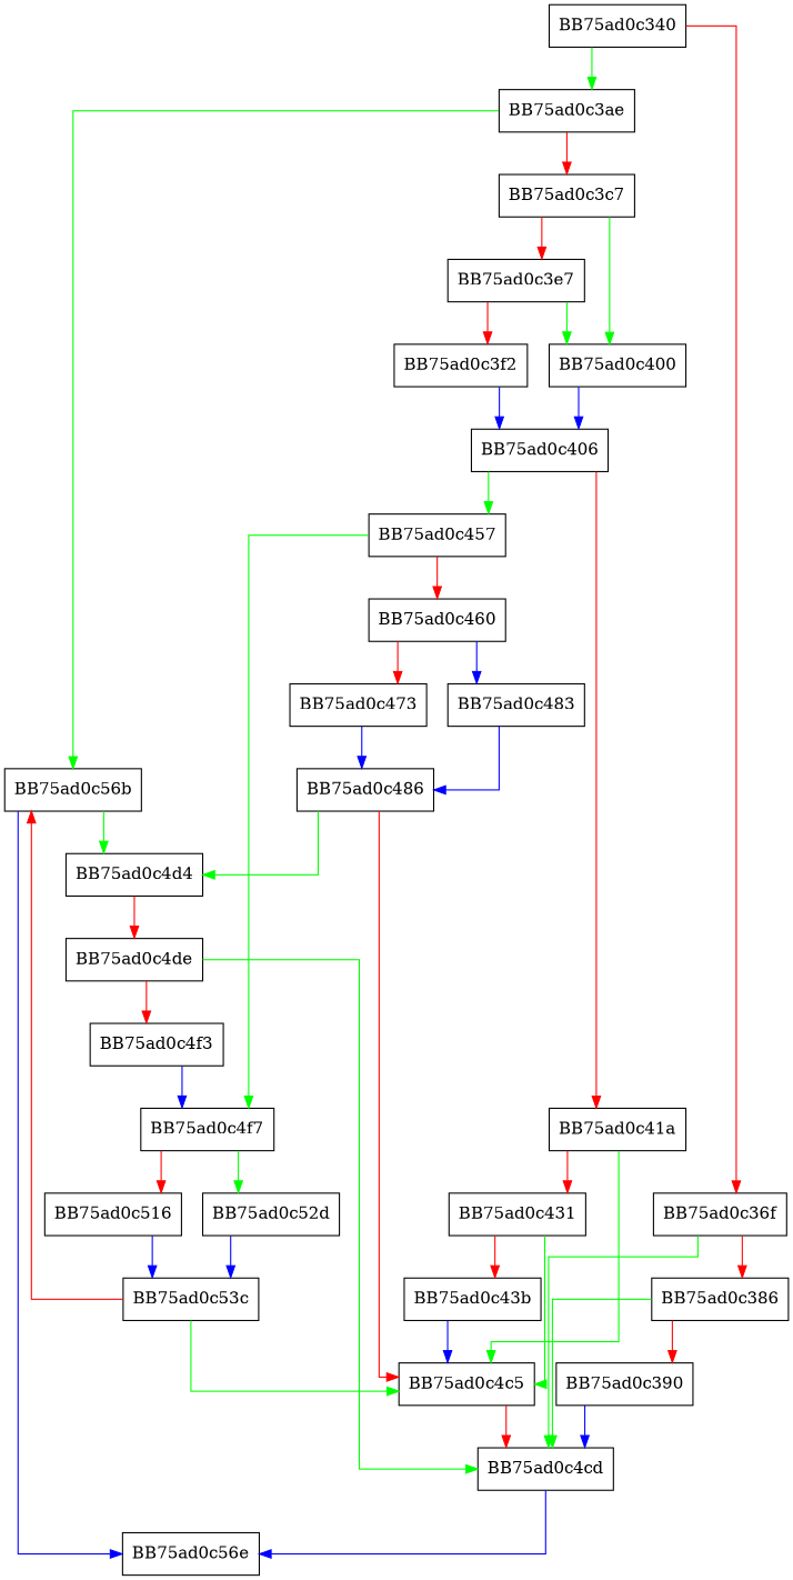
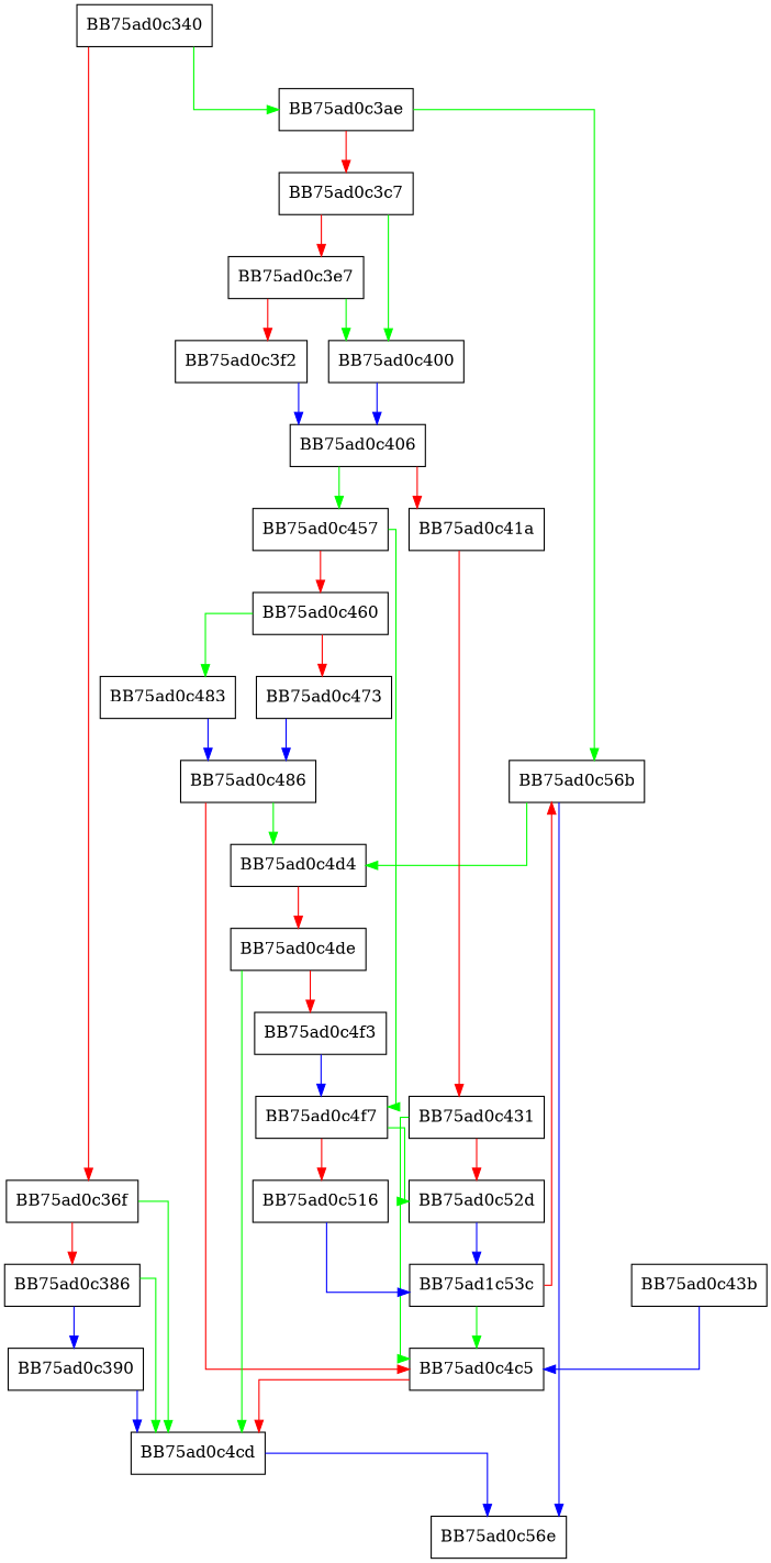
  digraph {
    splines=ortho
    node [shape=box]
    edge [color=red]
    BB75ad0c340
    BB75ad0c3ae
    BB75ad0c36f
    BB75ad0c56b
    BB75ad0c3c7
    BB75ad0c4cd
    BB75ad0c386
    BB75ad0c56e
    BB75ad0c4d4
    BB75ad0c400
    BB75ad0c3e7
    BB75ad0c390
    BB75ad0c406
    BB75ad0c3f2
    BB75ad0c457
    BB75ad0c41a
    BB75ad0c4f7
    BB75ad0c460
    BB75ad0c4c5
    BB75ad0c431
    BB75ad0c52d
    BB75ad0c516
    BB75ad0c483
    BB75ad0c473
    BB75ad0c43b
-   BB75ad0c53c
+   BB75ad0c53c [label=BB75ad1c53c]
    BB75ad0c486
    BB75ad0c4de
    BB75ad0c4f3
    BB75ad0c340 -> BB75ad0c3ae [color=green]
    BB75ad0c340 -> BB75ad0c36f
    BB75ad0c3ae -> BB75ad0c56b [color=green]
    BB75ad0c3ae -> BB75ad0c3c7
    BB75ad0c36f -> BB75ad0c4cd [color=green]
    BB75ad0c36f -> BB75ad0c386
    BB75ad0c56b -> BB75ad0c56e [color=blue]
    BB75ad0c56b -> BB75ad0c4d4 [color=green]
    BB75ad0c3c7 -> BB75ad0c400 [color=green]
    BB75ad0c3c7 -> BB75ad0c3e7
    BB75ad0c4cd -> BB75ad0c56e [color=blue]
    BB75ad0c386 -> BB75ad0c4cd [color=green]
-   BB75ad0c386 -> BB75ad0c390
+   BB75ad0c386 -> BB75ad0c390 [color=blue]
    BB75ad0c4d4 -> BB75ad0c4de
    BB75ad0c400 -> BB75ad0c406 [color=blue]
    BB75ad0c3e7 -> BB75ad0c400 [color=green]
    BB75ad0c3e7 -> BB75ad0c3f2
    BB75ad0c390 -> BB75ad0c4cd [color=blue]
    BB75ad0c406 -> BB75ad0c457 [color=green]
    BB75ad0c406 -> BB75ad0c41a
    BB75ad0c3f2 -> BB75ad0c406 [color=blue]
    BB75ad0c457 -> BB75ad0c4f7 [color=green]
    BB75ad0c457 -> BB75ad0c460
-   BB75ad0c41a -> BB75ad0c4c5 [color=green]
    BB75ad0c41a -> BB75ad0c431
    BB75ad0c4f7 -> BB75ad0c52d [color=green]
    BB75ad0c4f7 -> BB75ad0c516
-   BB75ad0c460 -> BB75ad0c483 [color=blue]
+   BB75ad0c460 -> BB75ad0c483 [color=green]
    BB75ad0c460 -> BB75ad0c473
    BB75ad0c4c5 -> BB75ad0c4cd
    BB75ad0c431 -> BB75ad0c4c5 [color=green]
-   BB75ad0c431 -> BB75ad0c43b
+   BB75ad0c431 -> BB75ad0c52d
    BB75ad0c52d -> BB75ad0c53c [color=blue]
    BB75ad0c516 -> BB75ad0c53c [color=blue]
    BB75ad0c483 -> BB75ad0c486 [color=blue]
    BB75ad0c473 -> BB75ad0c486 [color=blue]
    BB75ad0c43b -> BB75ad0c4c5 [color=blue]
    BB75ad0c53c -> BB75ad0c56b
    BB75ad0c53c -> BB75ad0c4c5 [color=green]
    BB75ad0c486 -> BB75ad0c4d4 [color=green]
    BB75ad0c486 -> BB75ad0c4c5
    BB75ad0c4de -> BB75ad0c4cd [color=green]
    BB75ad0c4de -> BB75ad0c4f3
    BB75ad0c4f3 -> BB75ad0c4f7 [color=blue]
  }
